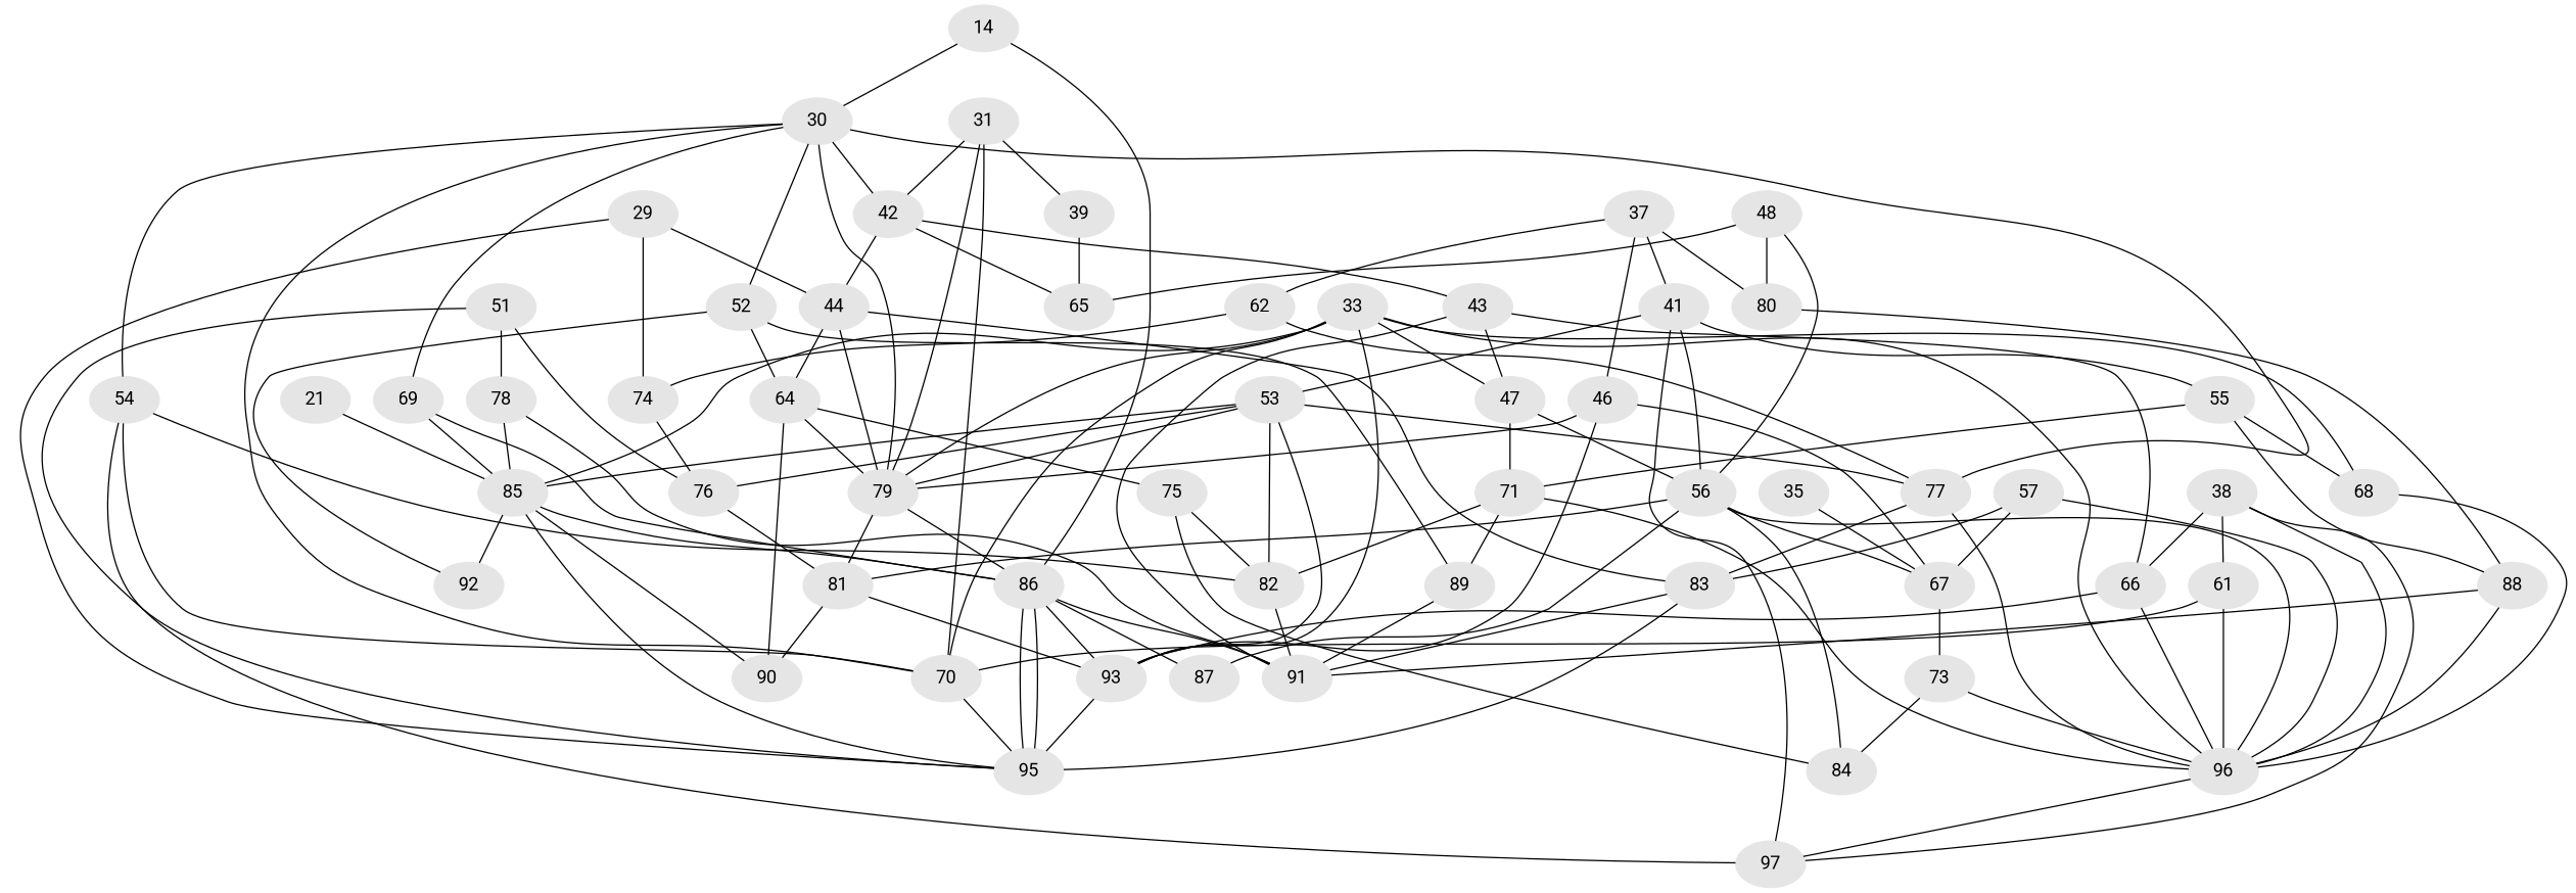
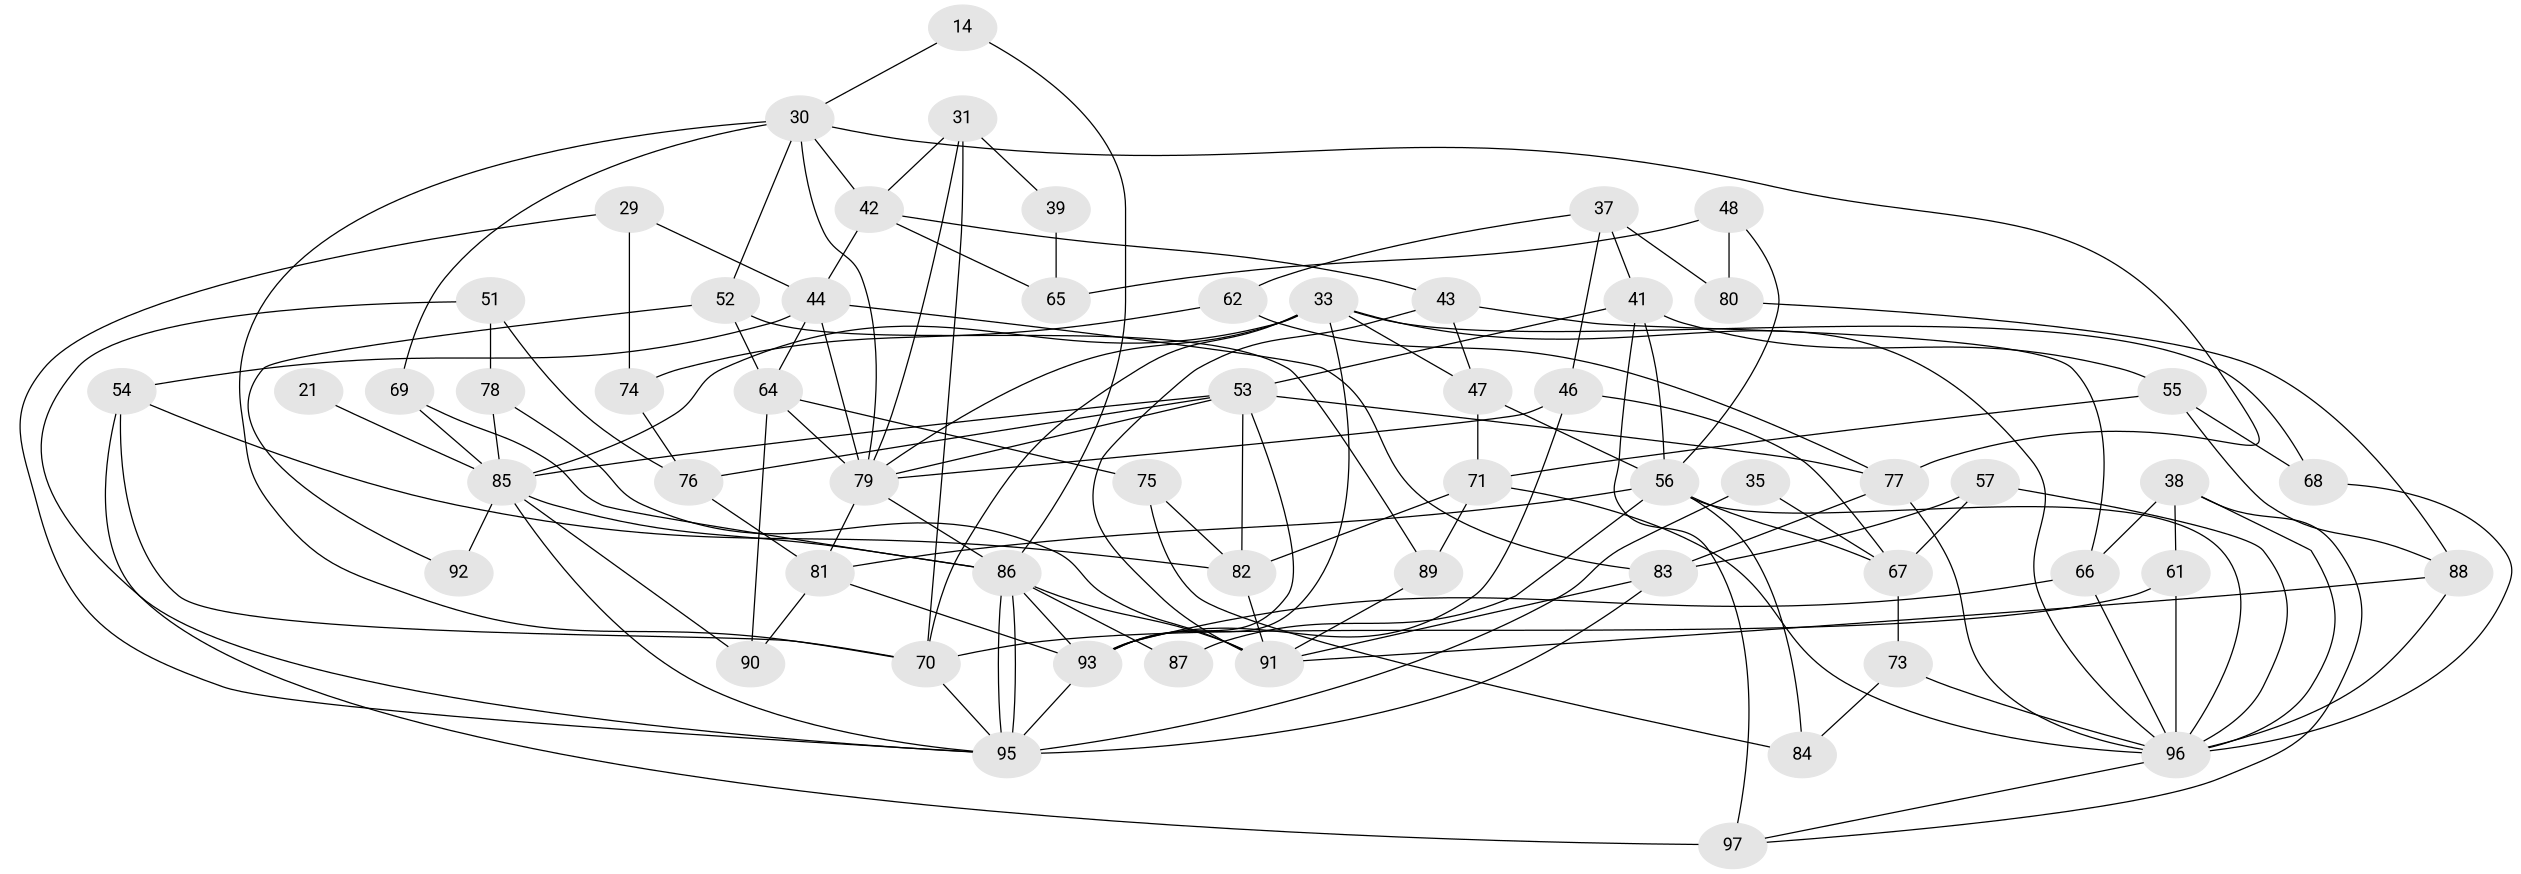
  graph {
    fontname=Roboto
    node [color=gray90 fontname=Roboto style=filled]
    edge [fontname=Roboto]
    30 [super="+25"]
    42
    52
    54 [super="+7"]
    69
    70 [super="+9"]
    77
    79 [super="+50+6"]
    14
    86 [super="+10"]
    95 [super="+59+49"]
    93 [super="+45"]
    91 [super="+63"]
    87
    85 [super="+24+40+58"]
    92
    90 [super="+72"]
    21
    96 [super="+23+94"]
    97
    44 [super="+28"]
    64 [super="+17+12"]
    83
    29
    74
    76
    65
    43
    89
    82 [super="+11"]
    81 [super="+34"]
    31
    39
    33 [super="+27"]
    47
    68
    56 [super="+32"]
    71 [super="+8"]
    35
    67
    73
    37 [super="+3"]
    41
    46
    62 [super="+60"]
    80
    53 [super="+20+15+26"]
    55
    88
    38
    61
    66 [super="+16"]
    84
    75
    48
    51
    78
    57 [super="+4"]
    30 -- 42
    30 -- 52
-   30 -- 54 [weight=2]
+   44 -- 54 [weight=2]
    30 -- 69
    30 -- 70
    30 -- 77
    30 -- 79 [weight=3]
    42 -- 44
    42 -- 65
    42 -- 43
    52 -- 92
    52 -- 64
    52 -- 89
    54 -- 70
    54 -- 97 [weight=2]
    54 -- 82
    69 -- 86
    69 -- 85
    70 -- 95 [weight=2]
    77 -- 96
    77 -- 83
    79 -- 86 [weight=2]
    79 -- 81 [weight=2]
    14 -- 30
    14 -- 86
    86 -- 95 [weight=2]
    86 -- 95
    86 -- 93
    86 -- 91 [weight=2]
    86 -- 87
    93 -- 95
    85 -- 86
    85 -- 95
    85 -- 92
    85 -- 90
    21 -- 85
    96 -- 97
    44 -- 79
    44 -- 64
    44 -- 83
    64 -- 79 [weight=2]
    64 -- 90 [weight=2]
    64 -- 75
    83 -- 95
    83 -- 91
    29 -- 95
    29 -- 44
    29 -- 74
    74 -- 76
    76 -- 81
    43 -- 91
    43 -- 47
    43 -- 66
    89 -- 91
    82 -- 91
    81 -- 93 [weight=2]
    81 -- 90
    31 -- 42
    31 -- 70
    31 -- 79
    31 -- 39
    39 -- 65
    33 -- 70 [weight=2]
    33 -- 79
    33 -- 93
    33 -- 85 [weight=2]
    33 -- 96
    33 -- 47
    33 -- 68
    47 -- 56
    47 -- 71
    68 -- 96
    56 -- 87 [weight=2]
    56 -- 96
    56 -- 81 [weight=3]
    56 -- 67
    56 -- 84
    71 -- 96
    71 -- 89
    71 -- 82
+   35 -- 95
    35 -- 67
    67 -- 73
    73 -- 96
    73 -- 84
    37 -- 41
    37 -- 46
    37 -- 62
    37 -- 80
    41 -- 97
    41 -- 56
    41 -- 53
    41 -- 55
    46 -- 79
    46 -- 93
    46 -- 67
    62 -- 77 [weight=2]
    62 -- 74 [weight=2]
    80 -- 88
    53 -- 77
    53 -- 79
    53 -- 93
    53 -- 85 [weight=2]
    53 -- 76
    53 -- 82
    55 -- 68
    55 -- 71
    55 -- 88
    88 -- 91
    88 -- 96
    38 -- 96
    38 -- 97
    38 -- 61
    38 -- 66 [weight=2]
    61 -- 70
    61 -- 96
    66 -- 93
    66 -- 96
    75 -- 82
    75 -- 84
    48 -- 65
    48 -- 56
    48 -- 80
    51 -- 95
    51 -- 76
    51 -- 78
    78 -- 91
    78 -- 85
    57 -- 96 [weight=2]
    57 -- 83
    57 -- 67 [weight=2]
  }
